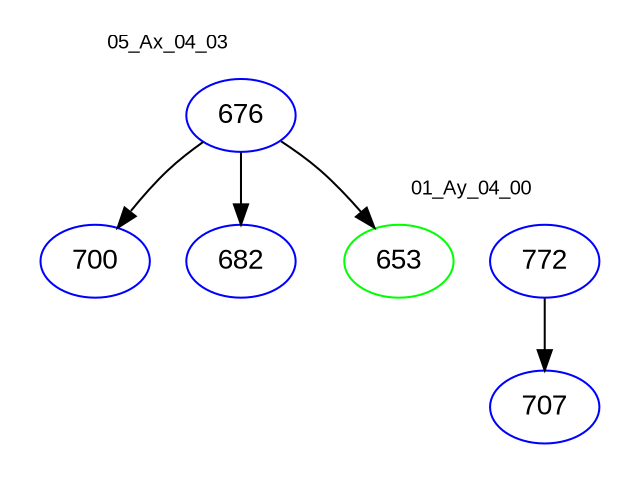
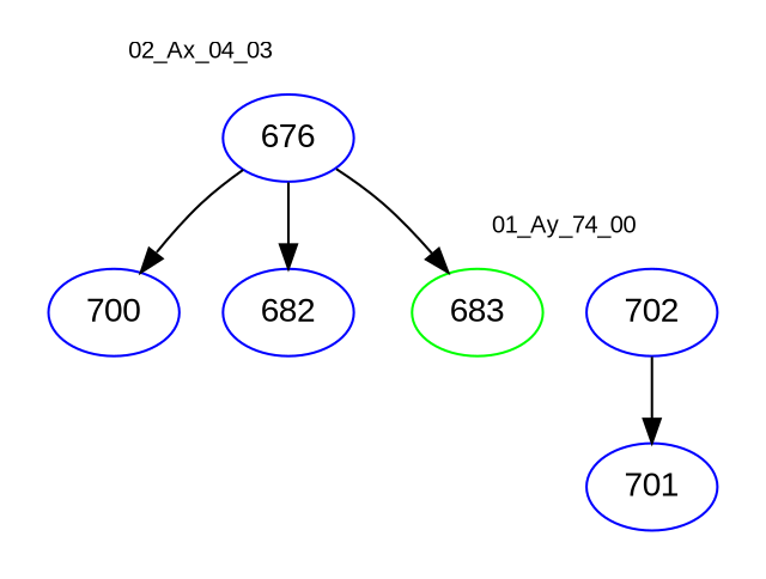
  digraph {
    fontname="Liberation Sans"
    node [color=blue fontname="Liberation Sans"]
    edge [color=black fontname="Liberation Sans"]
-   n1 [label=772]
-   n2 [color=green label=653]
-   n3 [label=707]
+   n1 [label=702]
+   n2 [color=green label=683]
+   n3 [label=701]
    n4 [label=676]
    n5 [label=700]
    n6 [label=682]
    subgraph cluster_1 {
      color=white
      fontsize=10
-     label="01_Ay_04_00"
+     label="01_Ay_74_00"
      n1
      n2
      n3
    }
    subgraph cluster_2 {
      color=white
      fontsize=10
-     label="05_Ax_04_03"
+     label="02_Ax_04_03"
      n4
      n5
      n6
    }
    n1 -> n3
    n4 -> n2
    n4 -> n5
    n4 -> n6
  }
